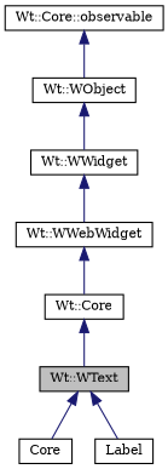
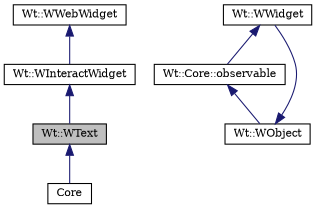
  digraph {
    fontname="DejaVu Serif"
    node [color=black fillcolor=white fontname="DejaVu Serif" fontsize=10 shape=record style=filled]
    edge [color=midnightblue dir=back fontname="DejaVu Serif" fontsize=10 labelfontname=Helvetica labelfontsize=10 style=solid]
    n1 [fillcolor=grey75 fontcolor=black height=0.2 label="Wt::WText" width=0.4]
    n2 [height=0.2 label=Core width=0.4]
-   n3 [height=0.2 label=Label width=0.4]
-   n4 [height=0.2 label="Wt::Core" width=0.4]
+   n4 [height=0.2 label="Wt::WInteractWidget" width=0.4]
    n5 [height=0.2 label="Wt::WWebWidget" width=0.4]
    n6 [height=0.2 label="Wt::WWidget" width=0.4]
    n7 [height=0.2 label="Wt::WObject" width=0.4]
    n8 [height=0.2 label="Wt::Core::observable" width=0.4]
    n1 -> n2
-   n1 -> n3
    n4 -> n1
    n5 -> n4
-   n6 -> n5
+   n6 -> n8
    n7 -> n6
    n8 -> n7
  }
